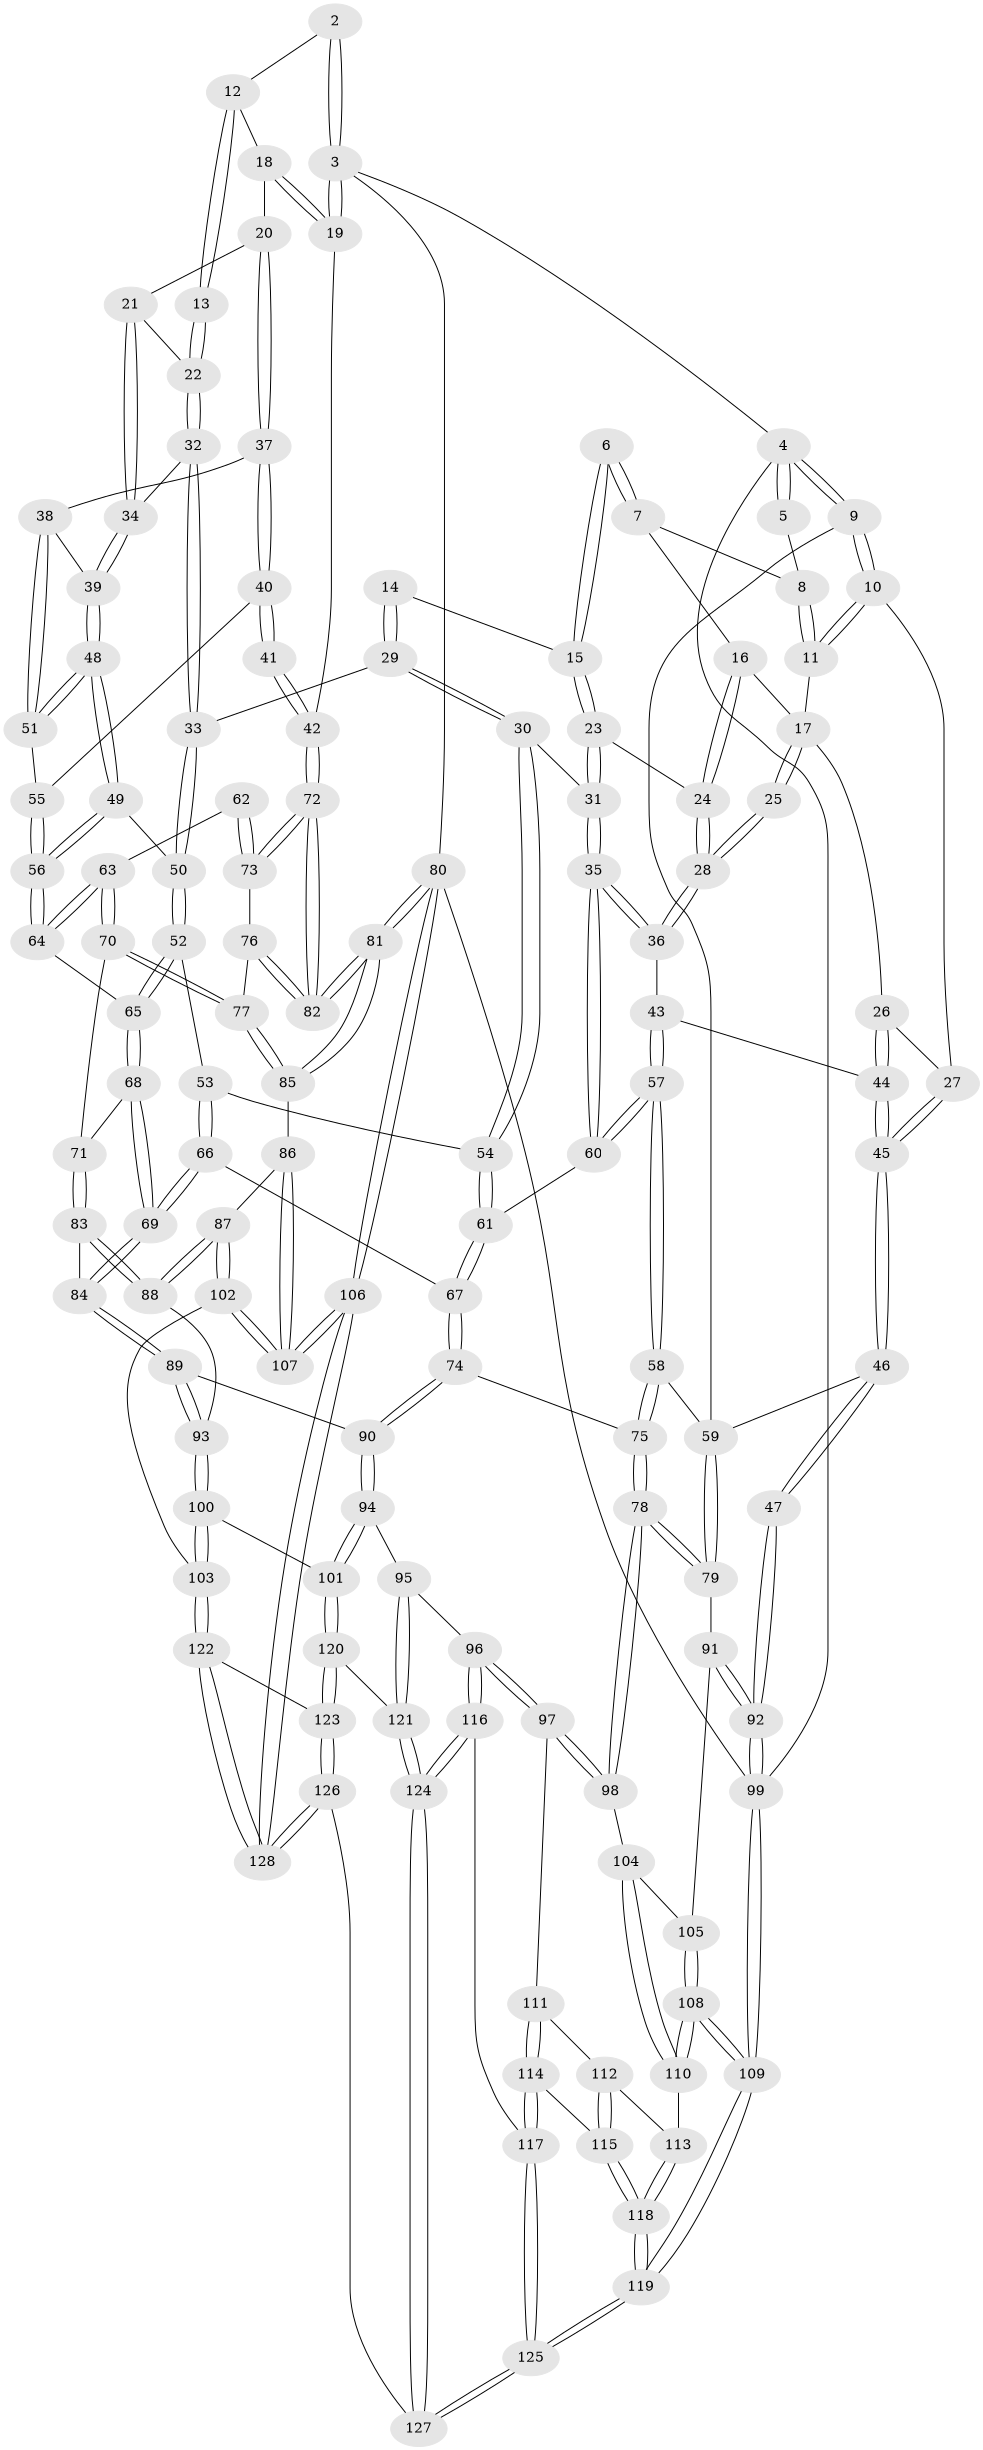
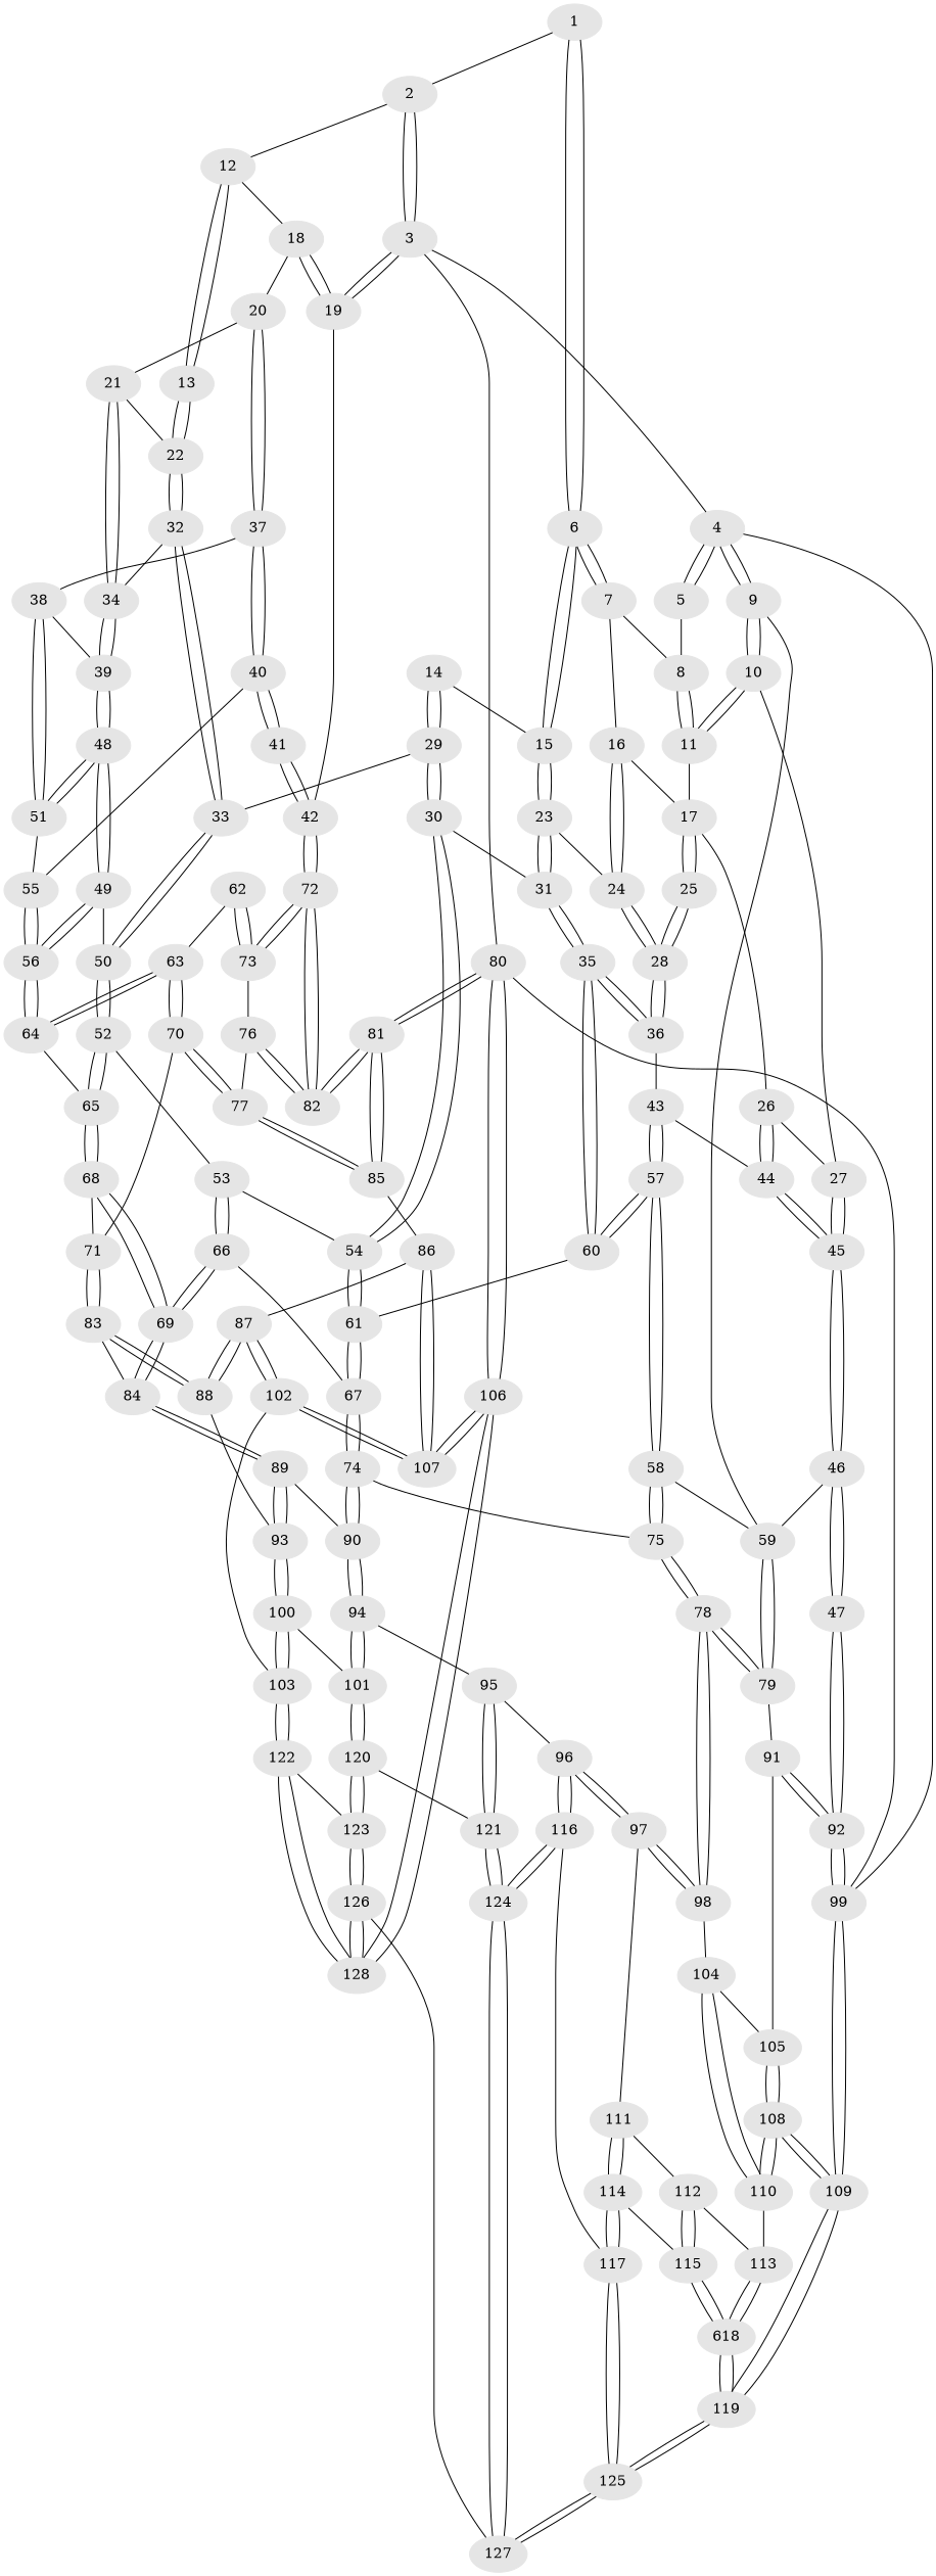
  graph {
    node [color=gray90 style=filled]
+   1
    2
    6
    3
    12
    7
    15
    4
    19
    80
    13
    18
    5
    9
    99
    42
    81
    106
    8
    10
    59
    109
    11
    16
    23
    17
    24
    27
    47
    92
    45
    25
    26
    22
    20
    14
    29
    32
    30
    33
    31
    28
    21
    37
    72
    34
    38
    40
    39
    35
    36
    44
    46
    43
    54
    50
    61
    60
    52
    48
    57
    51
    41
    55
    49
    56
    62
    63
    73
    82
    58
    79
    64
    53
    65
    66
    68
    67
    69
    75
    78
    91
    74
    70
    76
    71
    77
    84
    90
    83
    89
    85
    88
    94
    98
    86
    104
    105
    107
    128
    93
    87
    102
    103
    100
    95
    101
    108
    96
    121
    120
    97
    116
    124
    111
    117
    112
    114
    110
    119
    122
    123
    113
    125
-   118
+   118 [label=618]
    115
    127
    126
+   1 -- 2
+   1 -- 6
+   1 -- 6
    2 -- 3
    2 -- 3
    2 -- 12
    6 -- 7
    6 -- 7
    6 -- 15
    6 -- 15
    3 -- 4
    3 -- 19
    3 -- 19
    3 -- 80
    12 -- 13
    12 -- 13
    12 -- 18
    7 -- 8
    7 -- 16
    15 -- 23
    15 -- 23
    4 -- 5
    4 -- 5
    4 -- 9
    4 -- 9
    4 -- 99
    19 -- 42
    80 -- 99
    80 -- 81
    80 -- 81
    80 -- 106
    80 -- 106
    13 -- 22
    13 -- 22
    18 -- 19
    18 -- 19
    18 -- 20
    5 -- 8
    9 -- 10
    9 -- 10
    9 -- 59
    99 -- 109
    99 -- 109
    42 -- 72
    42 -- 72
    81 -- 82
    81 -- 82
    81 -- 85
    81 -- 85
    106 -- 107
    106 -- 107
    106 -- 128
    106 -- 128
    8 -- 11
    8 -- 11
    10 -- 11
    10 -- 11
    10 -- 27
    59 -- 79
    59 -- 79
    109 -- 119
    109 -- 119
    11 -- 17
    16 -- 17
    16 -- 24
    16 -- 24
    23 -- 24
    23 -- 31
    23 -- 31
    17 -- 25
    17 -- 25
    17 -- 26
    24 -- 28
    24 -- 28
    27 -- 45
    27 -- 45
    47 -- 92
    47 -- 92
    92 -- 99
    92 -- 99
    45 -- 46
    45 -- 46
    25 -- 28
    25 -- 28
    26 -- 27
    26 -- 44
    26 -- 44
    22 -- 32
    22 -- 32
    20 -- 21
    20 -- 37
    20 -- 37
    14 -- 15
    14 -- 29
    14 -- 29
    29 -- 30
    29 -- 30
    29 -- 33
    32 -- 33
    32 -- 33
    32 -- 34
    30 -- 31
    30 -- 54
    30 -- 54
    33 -- 50
    33 -- 50
    31 -- 35
    31 -- 35
    28 -- 36
    28 -- 36
    21 -- 22
    21 -- 34
    21 -- 34
    37 -- 38
    37 -- 40
    37 -- 40
    72 -- 73
    72 -- 73
    72 -- 82
    72 -- 82
    34 -- 39
    34 -- 39
    38 -- 39
    38 -- 51
    38 -- 51
    40 -- 41
    40 -- 41
    40 -- 55
    39 -- 48
    39 -- 48
    35 -- 36
    35 -- 36
    35 -- 60
    35 -- 60
    36 -- 43
    44 -- 45
    44 -- 45
    46 -- 59
    46 -- 47
    46 -- 47
    43 -- 44
    43 -- 57
    43 -- 57
    54 -- 61
    54 -- 61
    50 -- 52
    50 -- 52
    61 -- 67
    61 -- 67
    60 -- 61
    52 -- 53
    52 -- 65
    52 -- 65
    48 -- 51
    48 -- 51
    48 -- 49
    48 -- 49
    57 -- 60
    57 -- 60
    57 -- 58
    57 -- 58
    51 -- 55
    41 -- 42
    41 -- 42
    55 -- 56
    55 -- 56
    49 -- 50
    49 -- 56
    49 -- 56
    56 -- 64
    56 -- 64
    62 -- 63
    62 -- 73
    62 -- 73
    63 -- 64
    63 -- 64
    63 -- 70
    63 -- 70
    73 -- 76
    58 -- 59
    58 -- 75
    58 -- 75
    79 -- 91
    64 -- 65
    53 -- 54
    53 -- 66
    53 -- 66
    65 -- 68
    65 -- 68
    66 -- 67
    66 -- 69
    66 -- 69
    68 -- 69
    68 -- 69
    68 -- 71
    67 -- 74
    67 -- 74
    69 -- 84
    69 -- 84
    75 -- 78
    75 -- 78
    78 -- 79
    78 -- 79
    78 -- 98
    78 -- 98
    91 -- 92
    91 -- 92
    91 -- 105
    74 -- 75
    74 -- 90
    74 -- 90
    70 -- 71
    70 -- 77
    70 -- 77
    76 -- 82
    76 -- 82
    76 -- 77
    71 -- 83
    71 -- 83
    77 -- 85
    77 -- 85
    84 -- 89
    84 -- 89
    90 -- 94
    90 -- 94
    83 -- 84
    83 -- 88
    83 -- 88
    89 -- 90
    89 -- 93
    89 -- 93
    85 -- 86
    88 -- 93
    94 -- 95
    94 -- 101
    94 -- 101
    98 -- 104
    86 -- 107
    86 -- 107
    86 -- 87
    104 -- 105
    104 -- 110
    104 -- 110
    105 -- 108
    105 -- 108
    93 -- 100
    93 -- 100
    87 -- 88
    87 -- 88
    87 -- 102
    87 -- 102
    102 -- 107
    102 -- 107
    102 -- 103
    103 -- 122
    103 -- 122
    100 -- 103
    100 -- 103
    100 -- 101
    95 -- 96
    95 -- 121
    95 -- 121
    101 -- 120
    101 -- 120
    108 -- 109
    108 -- 109
    108 -- 110
    108 -- 110
    96 -- 97
    96 -- 97
    96 -- 116
    96 -- 116
    121 -- 124
    121 -- 124
    120 -- 121
    120 -- 123
    120 -- 123
    97 -- 98
    97 -- 98
    97 -- 111
    116 -- 124
    116 -- 124
    116 -- 117
    124 -- 127
    124 -- 127
    111 -- 112
    111 -- 114
    111 -- 114
    117 -- 125
    117 -- 125
    112 -- 113
    112 -- 115
    112 -- 115
    114 -- 117
    114 -- 117
    114 -- 115
    110 -- 113
    119 -- 125
    119 -- 125
    122 -- 128
    122 -- 128
    122 -- 123
    123 -- 126
    123 -- 126
    113 -- 118
    113 -- 118
    125 -- 127
    125 -- 127
    118 -- 119
    118 -- 119
    115 -- 118
    115 -- 118
    126 -- 128
    126 -- 128
    126 -- 127
  }
